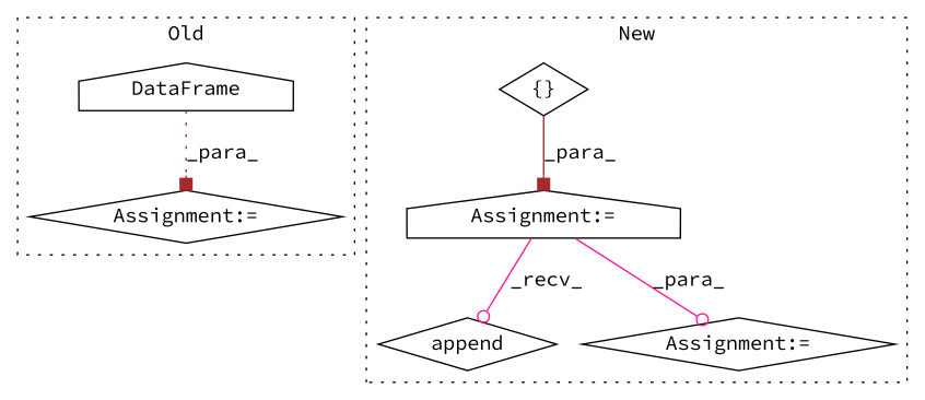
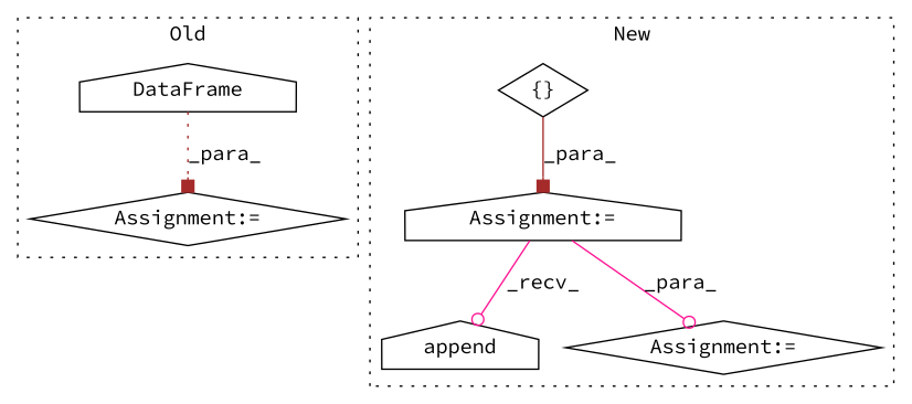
  digraph {
    fontname="Source Code Pro"
    node [a=7 l=1 shape=house fontname="Source Code Pro"]
    edge [color=brown style=solid arrowhead=box fontname="Source Code Pro"]
    n1 [a=32 l="10,1" label=DataFrame s="1573,1595"]
    n2 [label="Assignment:=" s=1615 shape=diamond]
-   n3 [a=32 l="16,2" label=append s="1688,1723" shape=diamond]
+   n3 [a=32 l="16,2" label=append s="1688,1723"]
    n4 [a=4 l=2 label="{}" s=1238 shape=diamond]
    n5 [label="Assignment:=" s=1192]
    n6 [label="Assignment:=" s=1758 shape=diamond]
    subgraph cluster_1 {
      label=Old
      style=dotted
      n1
      n2
    }
    subgraph cluster_2 {
      label=New
      style=dotted
      n3
      n4
      n5
      n6
    }
    n1 -> n2 [label=_para_ style=dotted]
    n4 -> n5 [label=_para_]
    n5 -> n3 [label=_recv_ color=deeppink arrowhead=odot]
    n5 -> n6 [label=_para_ color=deeppink arrowhead=odot]
  }
